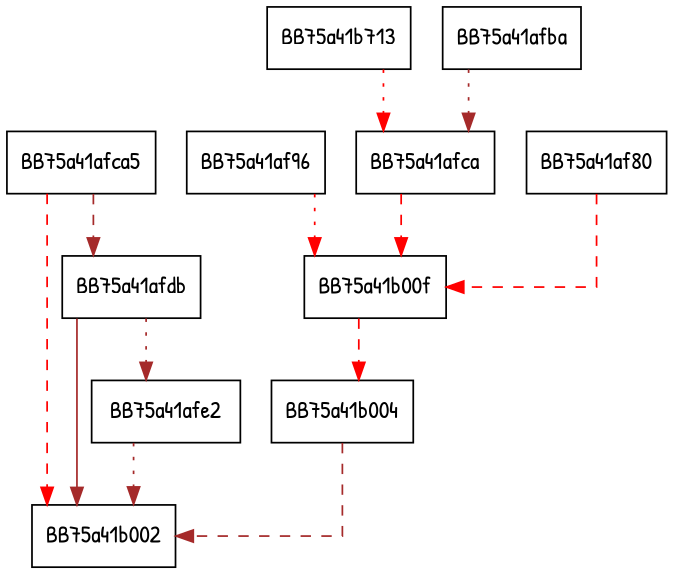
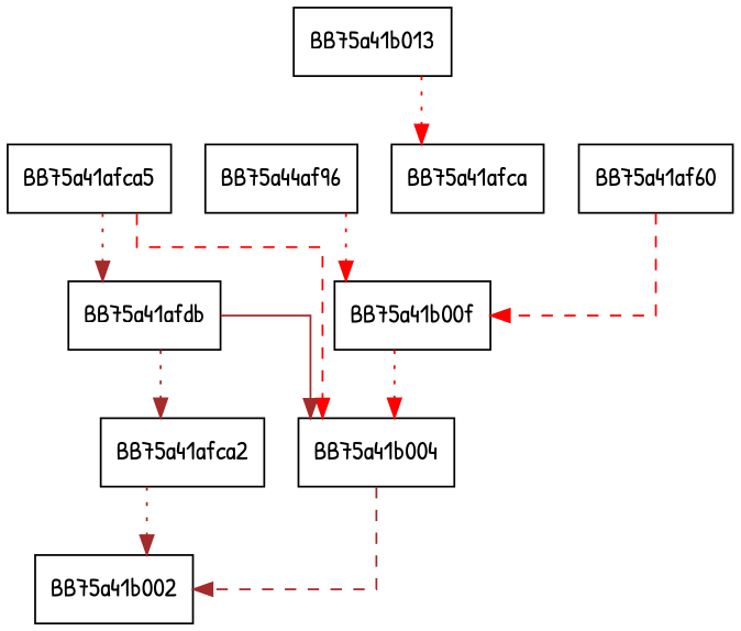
  digraph {
    fontname="Patrick Hand"
    splines=ortho
    node [fontname="Patrick Hand" shape=box]
    edge [color=red fontname="Patrick Hand" style=dotted]
-   BB75a41af80
+   BB75a41af80 [label=BB75a41af60]
    BB75a41b00f
    BB75a41b004
-   BB75a41af96
+   BB75a41af96 [label=BB75a44af96]
    BB75a41b002
-   BB75a41b013 [label=BB75a41b713]
+   BB75a41b013
    BB75a41afca
-   BB75a41afba
    n9 [label=BB75a41afca5]
    BB75a41afdb
-   BB75a41afe2
+   BB75a41afe2 [label=BB75a41afca2]
    BB75a41af80 -> BB75a41b00f [style=dashed]
-   BB75a41b00f -> BB75a41b004 [style=dashed]
+   BB75a41b00f -> BB75a41b004
    BB75a41b004 -> BB75a41b002 [color=brown style=dashed]
    BB75a41af96 -> BB75a41b00f
    BB75a41b013 -> BB75a41afca
-   BB75a41afca -> BB75a41b00f [style=dashed]
-   BB75a41afba -> BB75a41afca [color=brown]
-   n9 -> BB75a41b002 [style=dashed]
-   n9 -> BB75a41afdb [color=brown style=dashed]
-   BB75a41afdb -> BB75a41b002 [color=brown style=solid]
+   n9 -> BB75a41b004 [style=dashed]
+   n9 -> BB75a41afdb [color=brown]
+   BB75a41afdb -> BB75a41b004 [color=brown style=solid]
    BB75a41afdb -> BB75a41afe2 [color=brown]
    BB75a41afe2 -> BB75a41b002 [color=brown]
  }
